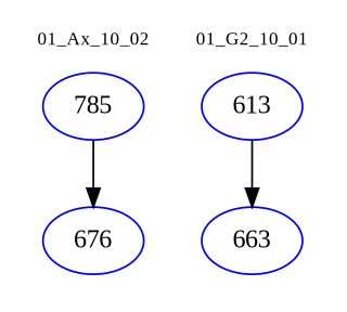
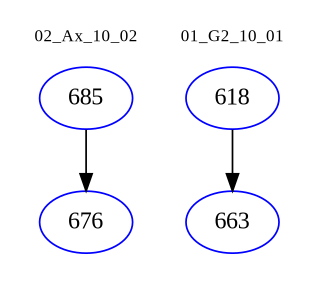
  digraph {
    fontname="Liberation Serif"
    node [color=blue fontname="Liberation Serif"]
    edge [color=black fontname="Liberation Serif"]
-   n1 [label=785]
+   n1 [label=685]
    n2 [label=676]
-   n3 [label=613]
+   n3 [label=618]
    n4 [label=663]
    subgraph cluster_1 {
      color=white
      fontsize=10
-     label="01_Ax_10_02"
+     label="02_Ax_10_02"
      n1
      n2
    }
    subgraph cluster_2 {
      color=white
      fontsize=10
      label="01_G2_10_01"
      n3
      n4
    }
    n1 -> n2
    n3 -> n4
  }
